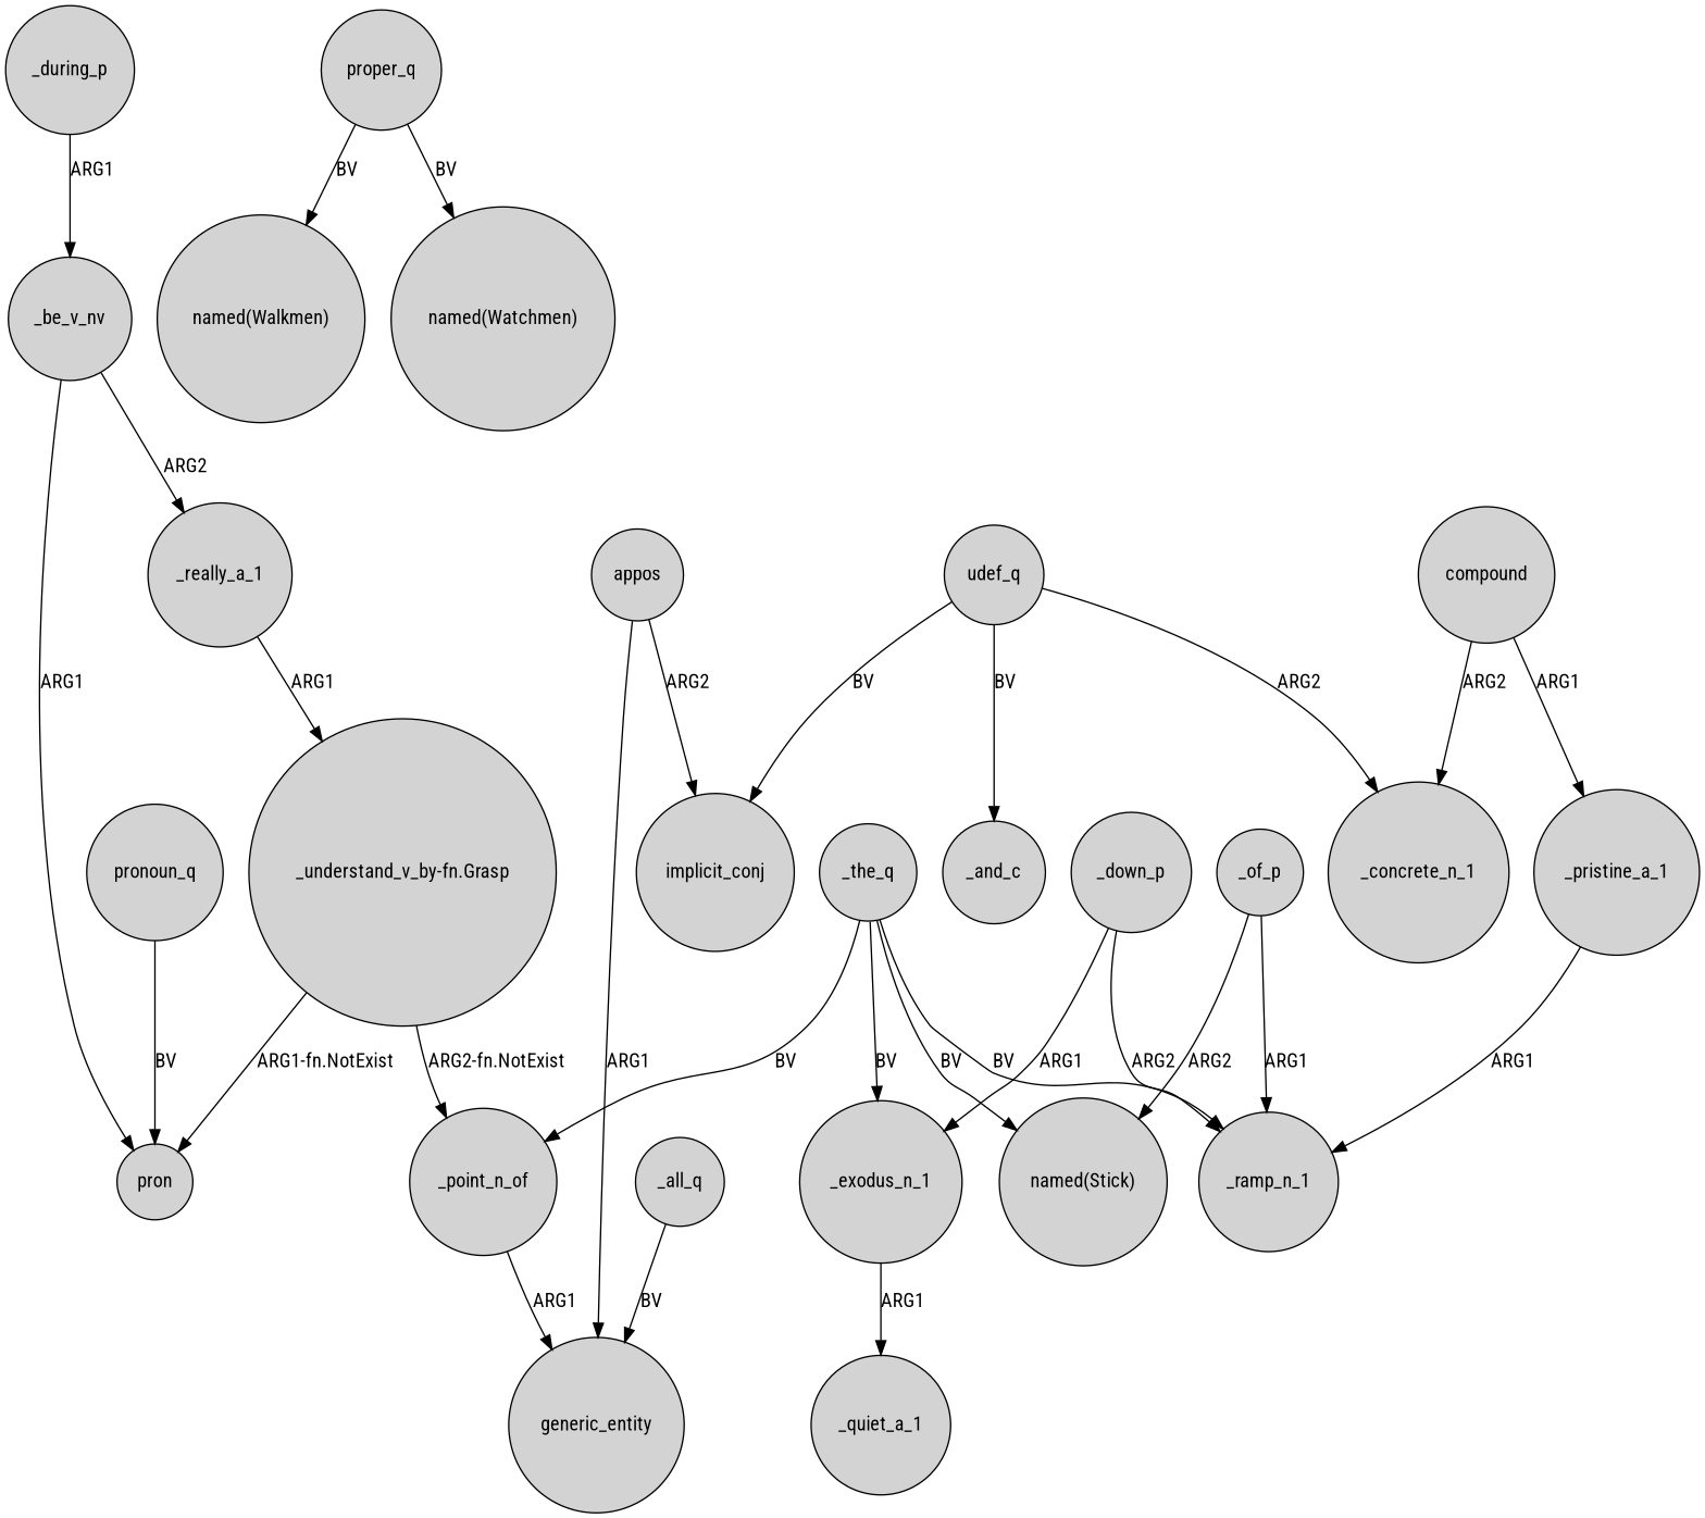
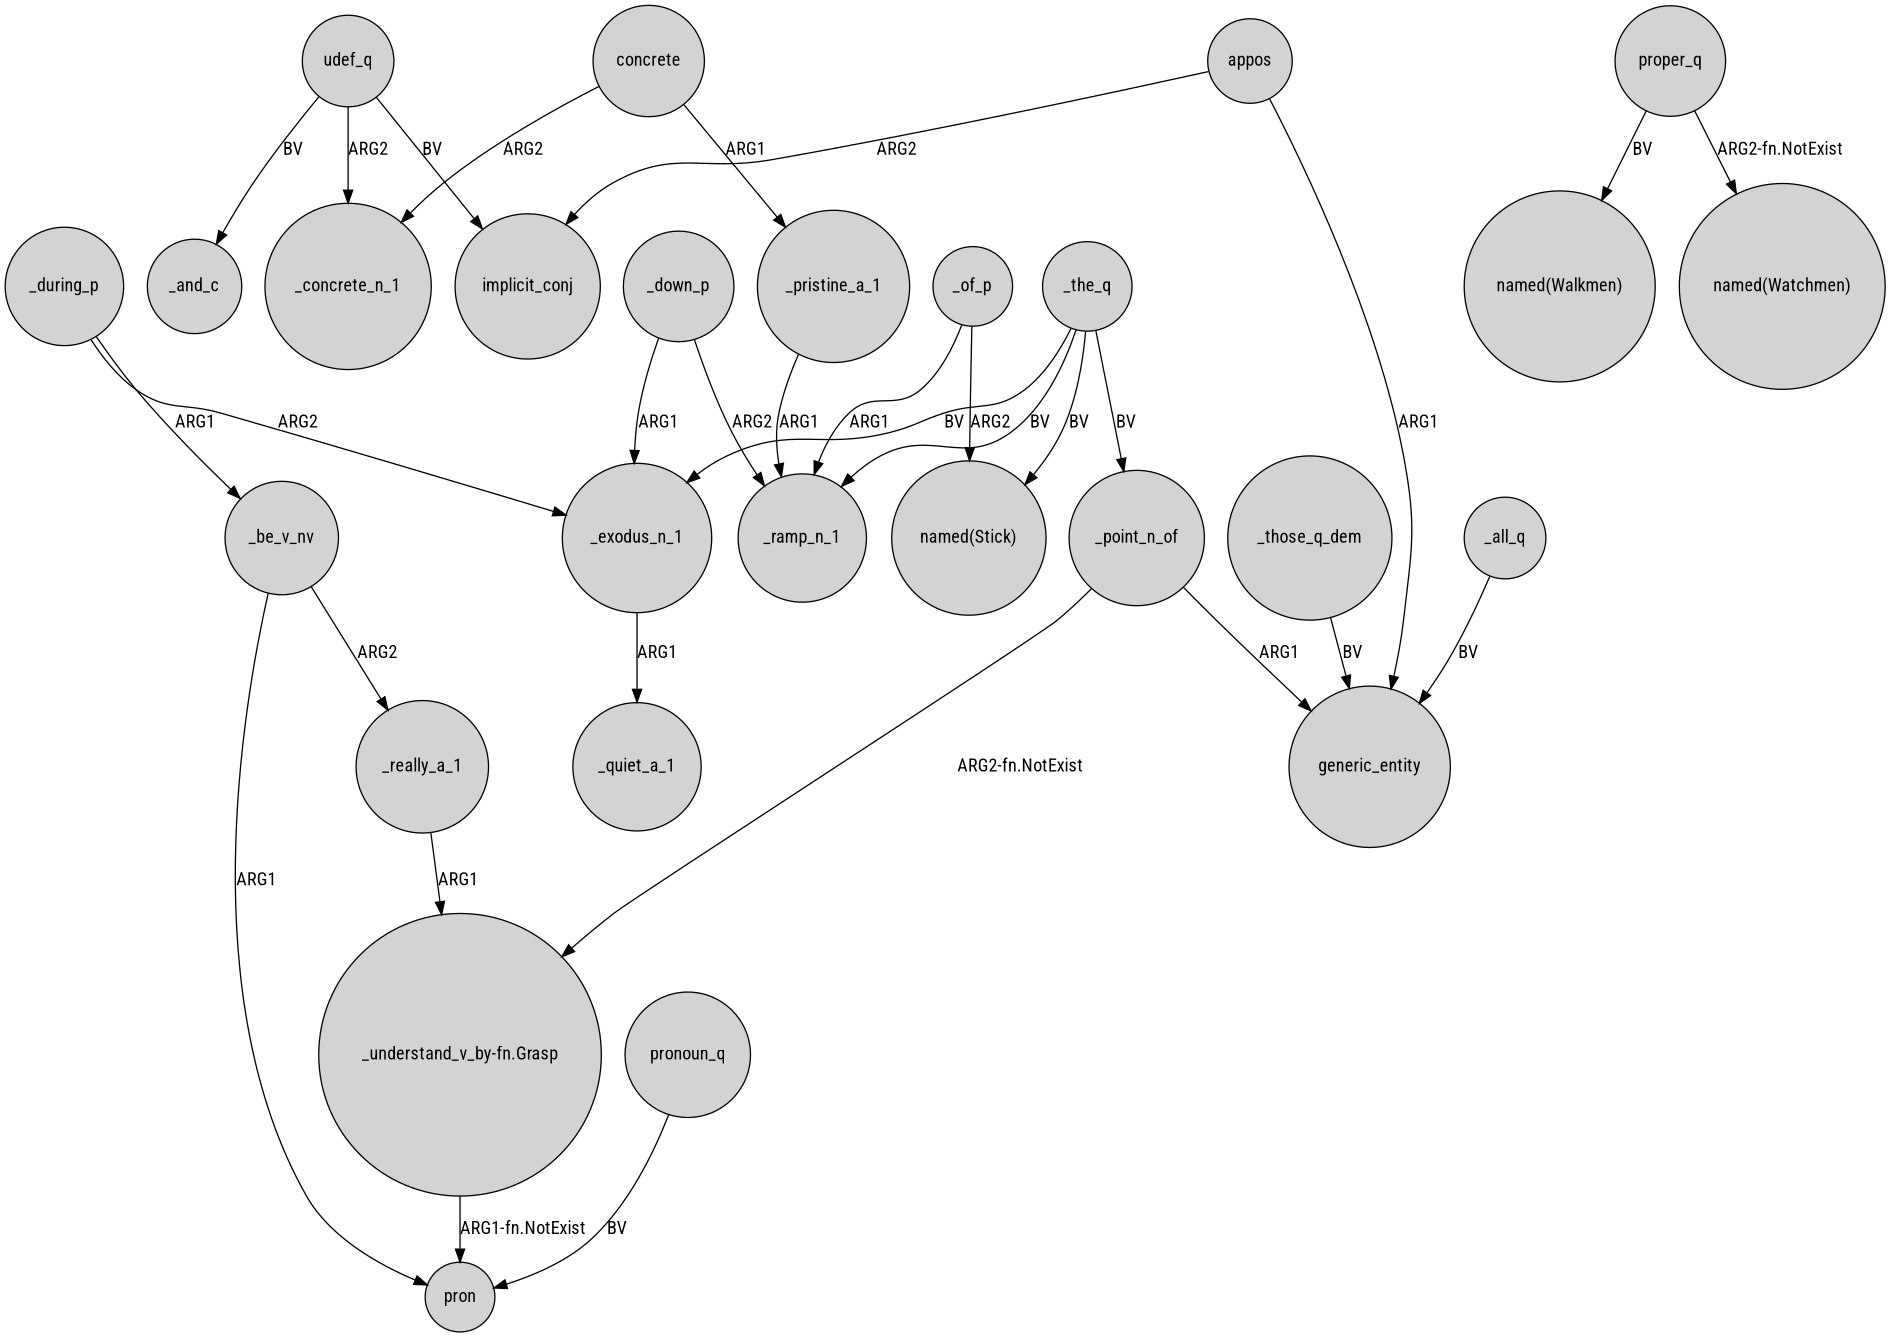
  digraph {
    fontname="Roboto Condensed"
    node [fontname="Roboto Condensed" shape=circle style=filled]
    edge [fontname="Roboto Condensed"]
    _be_v_nv
    pron
    _really_a_1
    "_understand_v_by-fn.Grasp"
    _the_q
    _ramp_n_1
    "named(Stick)"
    _exodus_n_1
    _point_n_of
    _quiet_a_1
    generic_entity
    _of_p
    _pristine_a_1
    _down_p
    proper_q
    "named(Walkmen)"
    "named(Watchmen)"
    appos
    implicit_conj
    udef_q
    _concrete_n_1
    _and_c
-   compound
+   compound [label=concrete]
    _during_p
    _all_q
    pronoun_q
+   _those_q_dem
    _be_v_nv -> pron [label=ARG1]
    _be_v_nv -> _really_a_1 [label=ARG2]
    _really_a_1 -> "_understand_v_by-fn.Grasp" [label=ARG1]
    "_understand_v_by-fn.Grasp" -> pron [label="ARG1-fn.NotExist"]
-   "_understand_v_by-fn.Grasp" -> _point_n_of [label="ARG2-fn.NotExist"]
+   _point_n_of -> "_understand_v_by-fn.Grasp" [label="ARG2-fn.NotExist"]
    _the_q -> _ramp_n_1 [label=BV]
    _the_q -> "named(Stick)" [label=BV]
    _the_q -> _exodus_n_1 [label=BV]
    _the_q -> _point_n_of [label=BV]
    _exodus_n_1 -> _quiet_a_1 [label=ARG1]
    _point_n_of -> generic_entity [label=ARG1]
    _of_p -> _ramp_n_1 [label=ARG1]
    _of_p -> "named(Stick)" [label=ARG2]
    _pristine_a_1 -> _ramp_n_1 [label=ARG1]
    _down_p -> _ramp_n_1 [label=ARG2]
    _down_p -> _exodus_n_1 [label=ARG1]
    proper_q -> "named(Walkmen)" [label=BV]
-   proper_q -> "named(Watchmen)" [label=BV]
+   proper_q -> "named(Watchmen)" [label="ARG2-fn.NotExist"]
    appos -> generic_entity [label=ARG1]
    appos -> implicit_conj [label=ARG2]
    udef_q -> implicit_conj [label=BV]
    udef_q -> _concrete_n_1 [label=ARG2]
    udef_q -> _and_c [label=BV]
    compound -> _pristine_a_1 [label=ARG1]
    compound -> _concrete_n_1 [label=ARG2]
    _during_p -> _be_v_nv [label=ARG1]
+   _during_p -> _exodus_n_1 [label=ARG2]
    _all_q -> generic_entity [label=BV]
    pronoun_q -> pron [label=BV]
+   _those_q_dem -> generic_entity [label=BV]
  }
